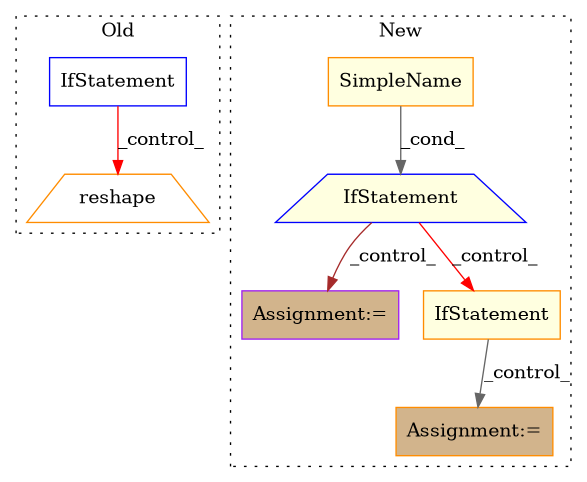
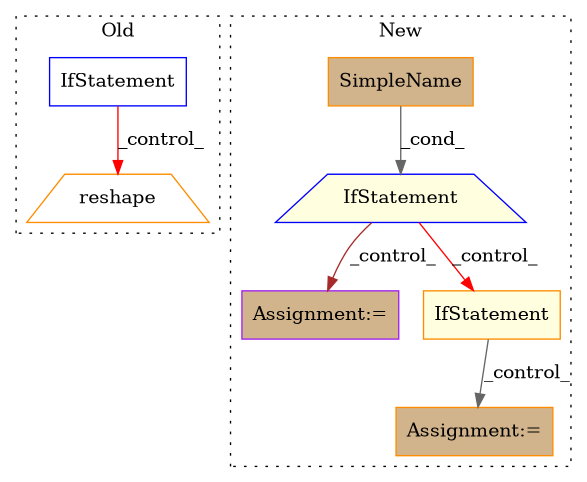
  digraph {
    node [a=25 l="4,2" shape=box style=filled fillcolor=tan color=darkorange]
    edge [color=red]
    n1 [a=32 l="17,1" label=reshape s="7355,7399" shape=trapezium fillcolor=white]
    n2 [label=IfStatement s="7246,7266" fillcolor=white color=blue]
    n3 [label=IfStatement s="7968,8000" shape=trapezium fillcolor=lightyellow color=blue]
    n4 [a=7 l=1 label="Assignment:=" s=8210 color=purple]
-   n5 [a=42 label=SimpleName fillcolor=lightyellow l=""]
+   n5 [a=42 label=SimpleName l=""]
    n6 [label=IfStatement s="8385,8405" fillcolor=lightyellow]
    n7 [a=7 l=1 label="Assignment:=" s=8428]
    subgraph cluster_1 {
      label=Old
      style=dotted
      n1
      n2
    }
    subgraph cluster_2 {
      label=New
      style=dotted
      n3
      n4
      n5
      n6
      n7
    }
    n2 -> n1 [label=_control_]
    n3 -> n4 [label=_control_ color=brown]
    n3 -> n6 [label=_control_]
    n5 -> n3 [label=_cond_ color=gray40]
    n6 -> n7 [label=_control_ color=gray40]
  }
